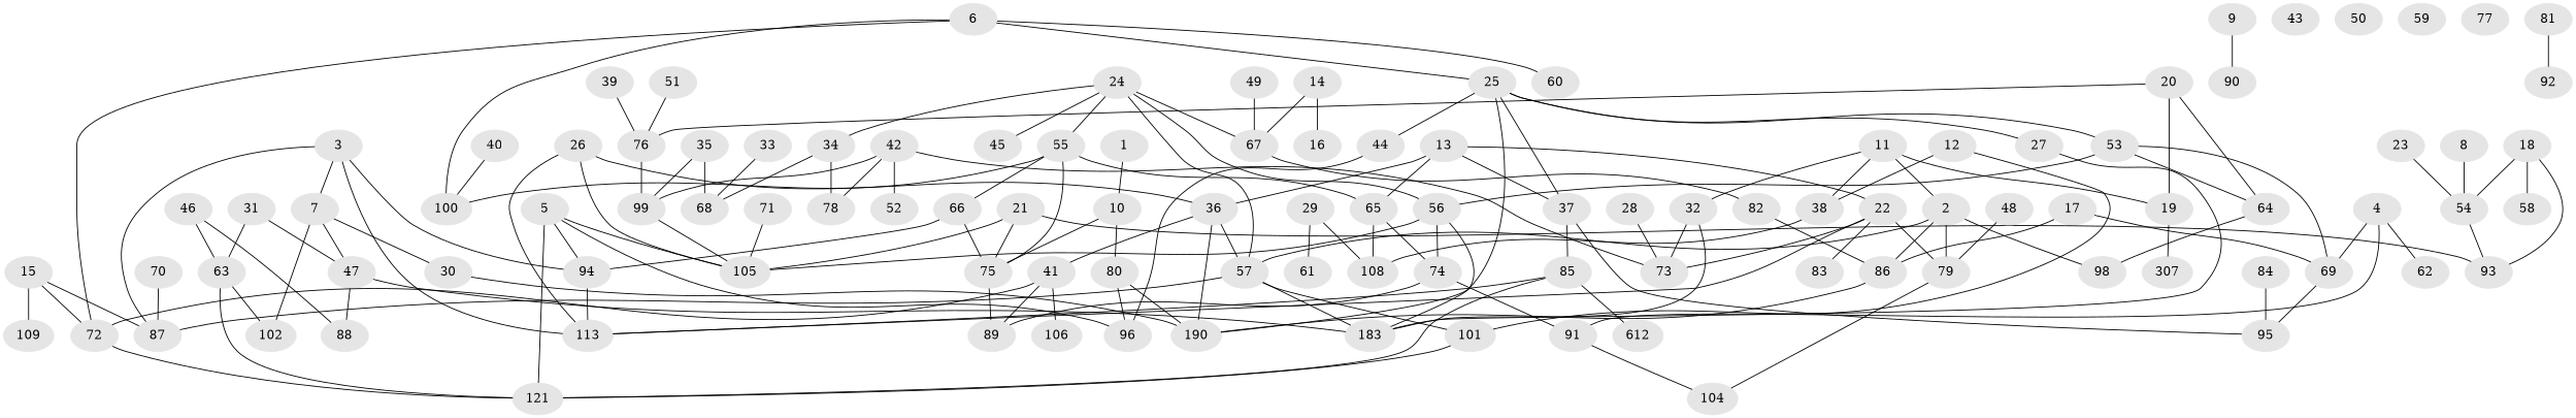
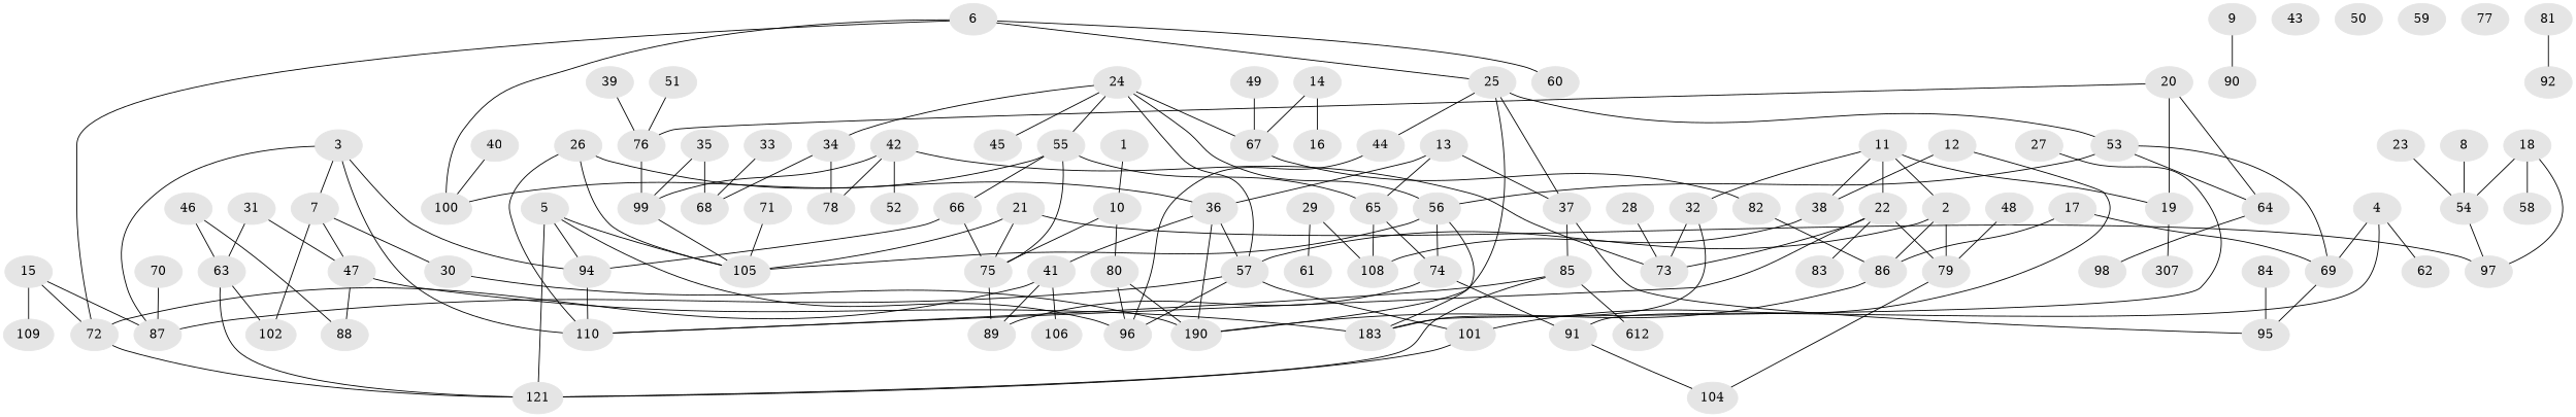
  graph {
    node [color=gray90 style=filled]
    1
    10
    75
    80
    2
    57
    79
    86
    98
    87
    101
    n12 [label=183]
    104
    n14 [label=190]
    3
    7
    94
-   113
+   113 [label=110]
    30
    47
    102
    4
    62
    69
    91
    95
    5
    96
    105
    n30 [label=121]
    6
    25
    60
    72
    100
    37
    27
    44
    53
    88
    8
    54
-   97 [label=93]
+   97
    9
    90
    89
    11
    19
    32
    38
    n51 [label=307]
    73
    108
    12
    13
    22
    36
    65
    83
    41
    85
    74
    14
    16
    67
    82
    15
    109
    17
    18
    58
    20
    64
    76
    99
    21
    23
    24
    34
    45
    55
    56
    68
    78
    66
    26
    28
    29
    61
    31
    63
    33
    35
    106
    n95 [label=612]
    39
    51
    40
    42
    52
    43
    46
    48
    49
    50
    59
    70
    71
    77
    81
    92
    84
    1 -- 10
    10 -- 75
    10 -- 80
    75 -- 89
    80 -- n14
    80 -- 96
    2 -- 57
    2 -- 79
    2 -- 86
-   2 -- 98
    57 -- 87
    57 -- 101
-   57 -- n12
+   57 -- 96
    79 -- 104
    86 -- n14
    101 -- n30
    3 -- 87
    3 -- 7
    3 -- 94
    3 -- 113
    7 -- 30
    7 -- 47
    7 -- 102
    94 -- 113
    30 -- n14
    47 -- n12
    47 -- 88
    4 -- 62
    4 -- 69
    4 -- 91
    69 -- 95
    91 -- 104
    5 -- 94
    5 -- 96
    5 -- 105
    5 -- n30
    6 -- 25
    6 -- 60
    6 -- 72
    6 -- 100
    25 -- n14
    25 -- 37
-   25 -- 27
    25 -- 44
    25 -- 53
    72 -- n30
    37 -- 95
    37 -- 85
    27 -- n12
    44 -- 96
    53 -- 69
    53 -- 64
    53 -- 56
    8 -- 54
    54 -- 97
    9 -- 90
    11 -- 2
    11 -- 19
    11 -- 32
    11 -- 38
    19 -- n51
    32 -- n12
    32 -- 73
    38 -- 108
    12 -- 101
    12 -- 38
    13 -- 37
-   13 -- 22
+   11 -- 22
    13 -- 36
    13 -- 65
    22 -- 79
    22 -- 113
    22 -- 73
    22 -- 83
    36 -- 57
    36 -- n14
    36 -- 41
    65 -- 108
    65 -- 74
    41 -- 72
    41 -- 89
    41 -- 106
    85 -- 113
    85 -- n30
    85 -- n95
    74 -- 91
    74 -- 89
    14 -- 16
    14 -- 67
    67 -- 82
    82 -- 86
    15 -- 87
    15 -- 72
    15 -- 109
    17 -- 86
    17 -- 69
    18 -- 54
    18 -- 97
    18 -- 58
    20 -- 19
    20 -- 64
    20 -- 76
    64 -- 98
    76 -- 99
    99 -- 105
    21 -- 75
    21 -- 105
    21 -- 97
    23 -- 54
    24 -- 57
    24 -- 67
    24 -- 34
    24 -- 45
    24 -- 55
    24 -- 56
    34 -- 68
    34 -- 78
    55 -- 75
    55 -- 100
    55 -- 65
    55 -- 66
    56 -- n12
    56 -- 105
    56 -- 74
    66 -- 75
    66 -- 94
    26 -- 113
    26 -- 105
    26 -- 36
    28 -- 73
    29 -- 108
    29 -- 61
    31 -- 47
    31 -- 63
    63 -- 102
    63 -- n30
    33 -- 68
    35 -- 99
    35 -- 68
    39 -- 76
    51 -- 76
    40 -- 100
    42 -- 73
    42 -- 99
    42 -- 78
    42 -- 52
    46 -- 88
    46 -- 63
    48 -- 79
    49 -- 67
    70 -- 87
    71 -- 105
    81 -- 92
    84 -- 95
  }
